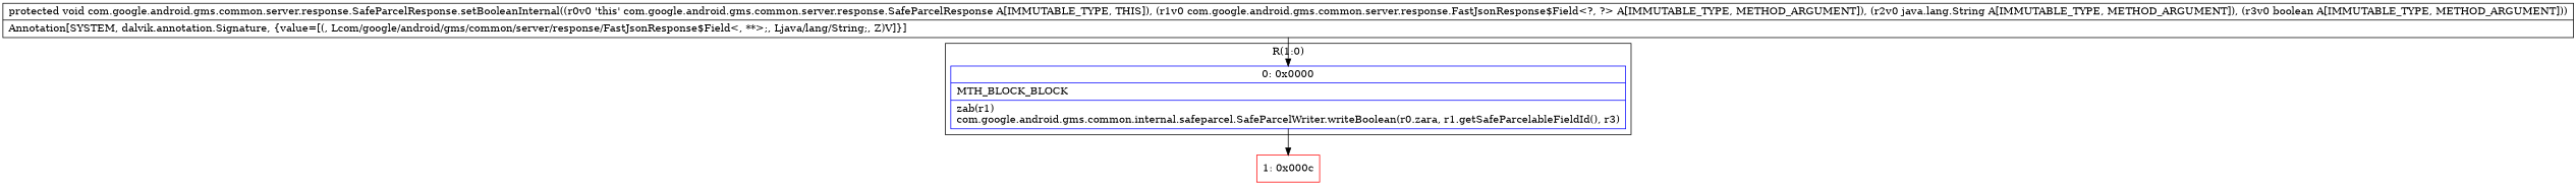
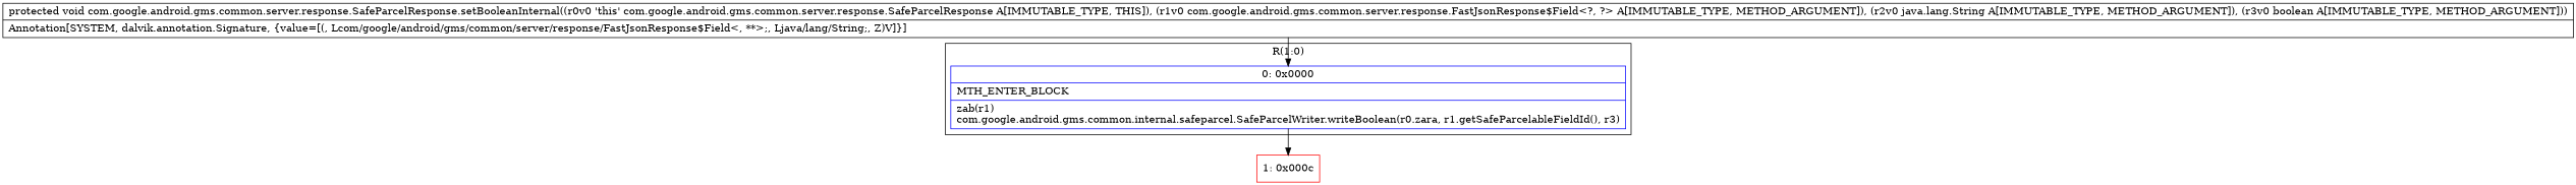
  digraph {
    node [shape=record]
-   n1 [color=blue label="{0\:\ 0x0000|MTH_BLOCK_BLOCK\l|zab(r1)\lcom.google.android.gms.common.internal.safeparcel.SafeParcelWriter.writeBoolean(r0.zara, r1.getSafeParcelableFieldId(), r3)\l}"]
+   n1 [color=blue label="{0\:\ 0x0000|MTH_ENTER_BLOCK\l|zab(r1)\lcom.google.android.gms.common.internal.safeparcel.SafeParcelWriter.writeBoolean(r0.zara, r1.getSafeParcelableFieldId(), r3)\l}"]
    n2 [color=red label="{1\:\ 0x000c}"]
    n3 [label="{protected void com.google.android.gms.common.server.response.SafeParcelResponse.setBooleanInternal((r0v0 'this' com.google.android.gms.common.server.response.SafeParcelResponse A[IMMUTABLE_TYPE, THIS]), (r1v0 com.google.android.gms.common.server.response.FastJsonResponse$Field\<?, ?\> A[IMMUTABLE_TYPE, METHOD_ARGUMENT]), (r2v0 java.lang.String A[IMMUTABLE_TYPE, METHOD_ARGUMENT]), (r3v0 boolean A[IMMUTABLE_TYPE, METHOD_ARGUMENT]))  | Annotation[SYSTEM, dalvik.annotation.Signature, \{value=[(, Lcom\/google\/android\/gms\/common\/server\/response\/FastJsonResponse$Field\<, **\>;, Ljava\/lang\/String;, Z)V]\}]\l}"]
    subgraph cluster_1 {
      label="R(1:0)"
      n1
    }
    n1 -> n2
    n3 -> n1
  }
